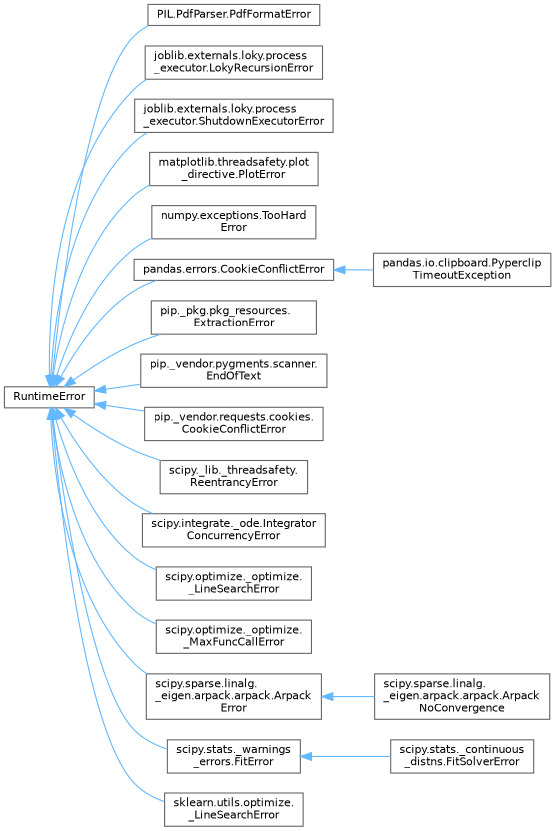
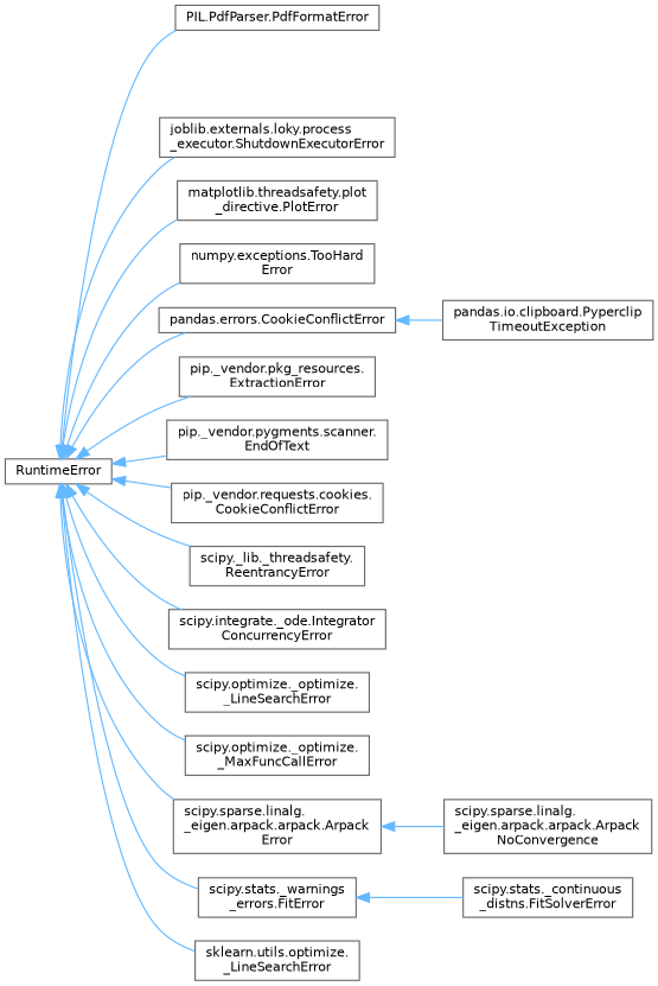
  digraph {
    rankdir=LR
    node [color=grey40 fillcolor=white fontname=Helvetica fontsize=10 shape=box style=filled]
    edge [color=steelblue1 dir=back fontname=Helvetica fontsize=10 labelfontname=Helvetica labelfontsize=10 style=solid]
    n1 [height=0.2 label=RuntimeError width=0.4]
    n2 [height=0.2 label="PIL.PdfParser.PdfFormatError" width=0.4]
-   n3 [height=0.2 label="joblib.externals.loky.process\l_executor.LokyRecursionError" width=0.4]
    n4 [height=0.2 label="joblib.externals.loky.process\l_executor.ShutdownExecutorError" width=0.4]
    n5 [height=0.2 label="matplotlib.threadsafety.plot\l_directive.PlotError" width=0.4]
    n6 [height=0.2 label="numpy.exceptions.TooHard\lError" width=0.4]
    n7 [height=0.2 label="pandas.errors.CookieConflictError" width=0.4]
-   n8 [height=0.2 label="pip._pkg.pkg_resources.\lExtractionError" width=0.4]
+   n8 [height=0.2 label="pip._vendor.pkg_resources.\lExtractionError" width=0.4]
    n9 [height=0.2 label="pip._vendor.pygments.scanner.\lEndOfText" width=0.4]
    n10 [height=0.2 label="pip._vendor.requests.cookies.\lCookieConflictError" width=0.4]
    n11 [height=0.2 label="scipy._lib._threadsafety.\lReentrancyError" width=0.4]
    n12 [height=0.2 label="scipy.integrate._ode.Integrator\lConcurrencyError" width=0.4]
    n13 [height=0.2 label="scipy.optimize._optimize.\l_LineSearchError" width=0.4]
    n14 [height=0.2 label="scipy.optimize._optimize.\l_MaxFuncCallError" width=0.4]
    n15 [height=0.2 label="scipy.sparse.linalg.\l_eigen.arpack.arpack.Arpack\lError" width=0.4]
    n16 [height=0.2 label="scipy.stats._warnings\l_errors.FitError" width=0.4]
    n17 [height=0.2 label="sklearn.utils.optimize.\l_LineSearchError" width=0.4]
    n18 [height=0.2 label="pandas.io.clipboard.Pyperclip\lTimeoutException" width=0.4]
    n19 [height=0.2 label="scipy.sparse.linalg.\l_eigen.arpack.arpack.Arpack\lNoConvergence" width=0.4]
    n20 [height=0.2 label="scipy.stats._continuous\l_distns.FitSolverError" width=0.4]
    n1 -> n2
-   n1 -> n3
    n1 -> n4
    n1 -> n5
    n1 -> n6
    n1 -> n7
    n1 -> n8
    n1 -> n9
    n1 -> n10
    n1 -> n11
    n1 -> n12
    n1 -> n13
    n1 -> n14
    n1 -> n15
    n1 -> n16
    n1 -> n17
    n7 -> n18
    n15 -> n19
    n16 -> n20
  }
